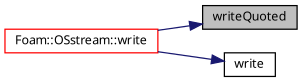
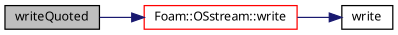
  digraph {
    fontname="Noto Sans"
    rankdir=LR
    node [color=black fontname="Noto Sans" fontsize=10 shape=record]
    edge [color=midnightblue fontname="Noto Sans" fontsize=10 labelfontname=Helvetica labelfontsize=10 style=solid]
    n1 [fillcolor=grey75 fontcolor=black height=0.2 label=writeQuoted style=filled width=0.4]
    n2 [color=red height=0.2 label="Foam::OSstream::write" width=0.4]
    n3 [height=0.2 label=write width=0.4]
-   n2 -> n1
+   n1 -> n2
    n2 -> n3
  }
